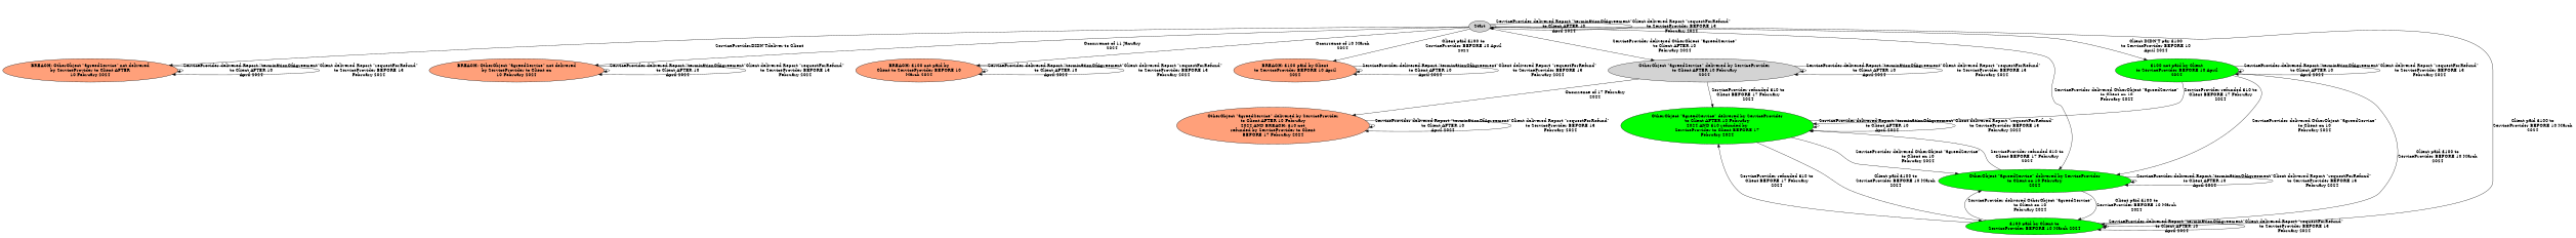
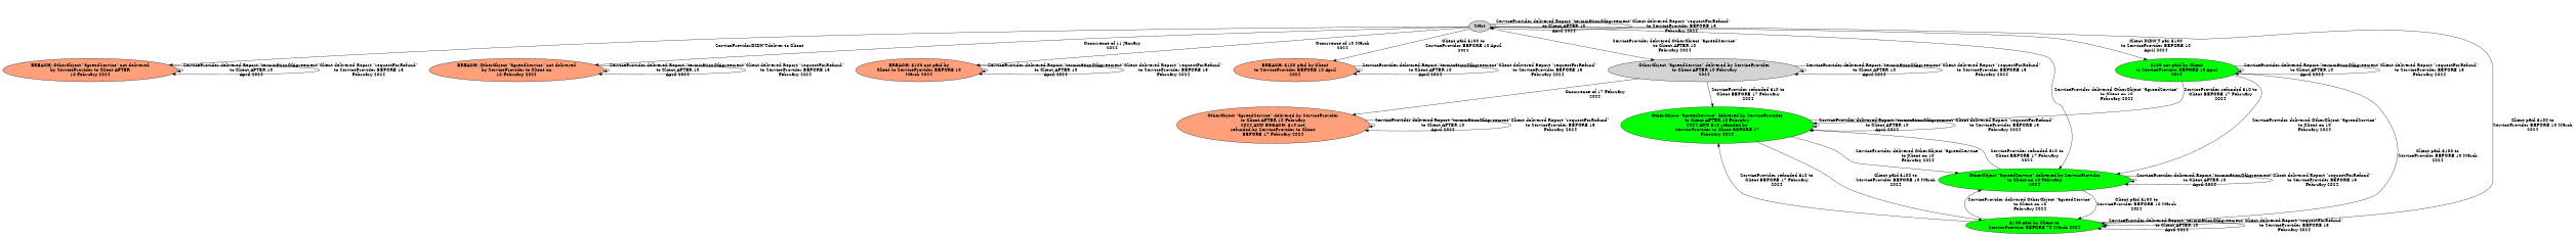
  digraph {
    fontname="DejaVu Serif"
    node [fillcolor=lightsalmon style=filled fontname="DejaVu Serif"]
    edge [fontname="DejaVu Serif"]
    n1 [label="BREACH: OtherObject \"agreedService\" not delivered\nby ServiceProvider to Client AFTER\n10 February 2024"]
    n2 [label="BREACH: OtherObject \"agreedService\" not delivered\nby ServiceProvider to Client on\n10 February 2024"]
    n3 [label="BREACH: £100 not paid by\nClient to ServiceProvider BEFORE 10\nMarch 2024"]
    n4 [label="BREACH: £100 paid by Client\nto ServiceProvider BEFORE 10 April\n2024"]
    n5 [fillcolor=lightgray label="OtherObject \"agreedService\" delivered by ServiceProvider\nto Client AFTER 10 February\n2024"]
    n6 [label="OtherObject \"agreedService\" delivered by ServiceProvider\nto Client AFTER 10 February\n2024 AND BREACH: £10 not\nrefunded by ServiceProvider to Client\nBEFORE 17 February 2024"]
    n7 [fillcolor=green label="OtherObject \"agreedService\" delivered by ServiceProvider\nto Client AFTER 10 February\n2024 AND £10 refunded by\nServiceProvider to Client BEFORE 17\nFebruary 2024"]
    n8 [fillcolor=green label="OtherObject \"agreedService\" delivered by ServiceProvider\nto Client on 10 February\n2024"]
-   n9 [fillcolor=green label="£100 paid by Client to\nServiceProvider BEFORE 10 March 2024"]
+   n9 [fillcolor=green label="£100 paid by Client to\nServiceProvider BEFORE 70 March 2024"]
    n10 [fillcolor=lightgray label=Start]
    n11 [fillcolor=green label="£100 not paid by Client\nto ServiceProvider BEFORE 10 April\n2024"]
    n1 -> n1 [label="ServiceProvider delivered Report \"terminationOfAgreement\"\nto Client AFTER 10\nApril 2024"]
    n1 -> n1 [label="Client delivered Report \"requestForRefund\"\nto ServiceProvider BEFORE 13\nFebruary 2024"]
    n2 -> n2 [label="ServiceProvider delivered Report \"terminationOfAgreement\"\nto Client AFTER 10\nApril 2024"]
    n2 -> n2 [label="Client delivered Report \"requestForRefund\"\nto ServiceProvider BEFORE 13\nFebruary 2024"]
    n3 -> n3 [label="ServiceProvider delivered Report \"terminationOfAgreement\"\nto Client AFTER 10\nApril 2024"]
    n3 -> n3 [label="Client delivered Report \"requestForRefund\"\nto ServiceProvider BEFORE 13\nFebruary 2024"]
    n4 -> n4 [label="ServiceProvider delivered Report \"terminationOfAgreement\"\nto Client AFTER 10\nApril 2024"]
    n4 -> n4 [label="Client delivered Report \"requestForRefund\"\nto ServiceProvider BEFORE 13\nFebruary 2024"]
    n5 -> n5 [label="ServiceProvider delivered Report \"terminationOfAgreement\"\nto Client AFTER 10\nApril 2024"]
    n5 -> n5 [label="Client delivered Report \"requestForRefund\"\nto ServiceProvider BEFORE 13\nFebruary 2024"]
    n5 -> n6 [label="Occurrence of 17 February\n2024"]
    n5 -> n7 [label="ServiceProvider refunded £10 to\nClient BEFORE 17 February\n2024"]
    n6 -> n6 [label="ServiceProvider delivered Report \"terminationOfAgreement\"\nto Client AFTER 10\nApril 2024"]
    n6 -> n6 [label="Client delivered Report \"requestForRefund\"\nto ServiceProvider BEFORE 13\nFebruary 2024"]
    n7 -> n7 [label="ServiceProvider delivered Report \"terminationOfAgreement\"\nto Client AFTER 10\nApril 2024"]
    n7 -> n7 [label="Client delivered Report \"requestForRefund\"\nto ServiceProvider BEFORE 13\nFebruary 2024"]
    n7 -> n8 [label="ServiceProvider delivered OtherObject \"agreedService\"\nto Client on 10\nFebruary 2024"]
    n7 -> n9 [label="Client paid £100 to\nServiceProvider BEFORE 10 March\n2024"]
    n8 -> n7 [label="ServiceProvider refunded £10 to\nClient BEFORE 17 February\n2024"]
    n8 -> n8 [label="ServiceProvider delivered Report \"terminationOfAgreement\"\nto Client AFTER 10\nApril 2024"]
    n8 -> n8 [label="Client delivered Report \"requestForRefund\"\nto ServiceProvider BEFORE 13\nFebruary 2024"]
    n8 -> n9 [label="Client paid £100 to\nServiceProvider BEFORE 10 March\n2024"]
    n9 -> n7 [label="ServiceProvider refunded £10 to\nClient BEFORE 17 February\n2024"]
    n9 -> n8 [label="ServiceProvider delivered OtherObject \"agreedService\"\nto Client on 10\nFebruary 2024"]
    n9 -> n9 [label="ServiceProvider delivered Report \"terminationOfAgreement\"\nto Client AFTER 10\nApril 2024"]
    n9 -> n9 [label="Client delivered Report \"requestForRefund\"\nto ServiceProvider BEFORE 13\nFebruary 2024"]
    n10 -> n1 [label="ServiceProviderDIDN'Tdeliver to Client"]
    n10 -> n2 [label="Occurrence of 11 January\n2024"]
    n10 -> n3 [label="Occurrence of 10 March\n2024"]
    n10 -> n4 [label="Client paid £100 to\nServiceProvider BEFORE 10 April\n2024"]
    n10 -> n5 [label="ServiceProvider delivered OtherObject \"agreedService\"\nto Client AFTER 10\nFebruary 2024"]
    n10 -> n8 [label="ServiceProvider delivered OtherObject \"agreedService\"\nto Client on 10\nFebruary 2024"]
    n10 -> n9 [label="Client paid £100 to\nServiceProvider BEFORE 10 March\n2024"]
    n10 -> n10 [label="ServiceProvider delivered Report \"terminationOfAgreement\"\nto Client AFTER 10\nApril 2024"]
    n10 -> n10 [label="Client delivered Report \"requestForRefund\"\nto ServiceProvider BEFORE 13\nFebruary 2024"]
    n10 -> n11 [label="Client DIDN'T pay £100\nto ServiceProvider BEFORE 10\nApril 2024"]
    n11 -> n7 [label="ServiceProvider refunded £10 to\nClient BEFORE 17 February\n2024"]
    n11 -> n8 [label="ServiceProvider delivered OtherObject \"agreedService\"\nto Client on 10\nFebruary 2024"]
    n11 -> n9 [label="Client paid £100 to\nServiceProvider BEFORE 10 March\n2024"]
    n11 -> n11 [label="ServiceProvider delivered Report \"terminationOfAgreement\"\nto Client AFTER 10\nApril 2024"]
    n11 -> n11 [label="Client delivered Report \"requestForRefund\"\nto ServiceProvider BEFORE 13\nFebruary 2024"]
  }
